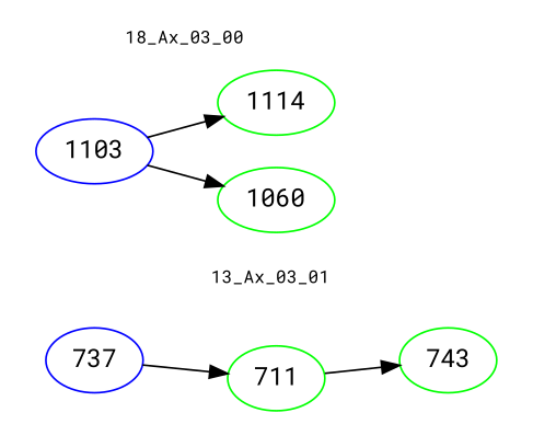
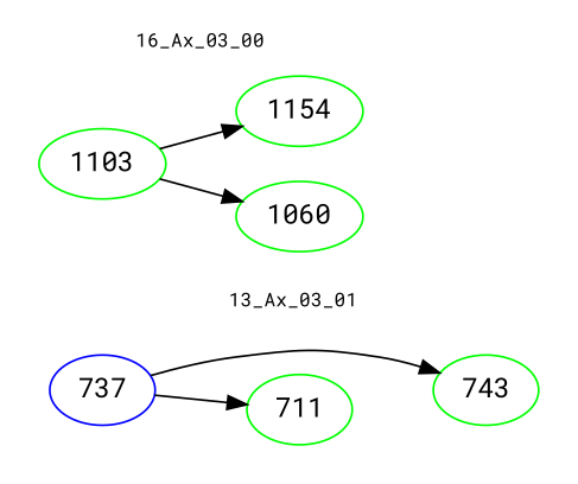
  digraph {
    fontname="Roboto Mono"
    rankdir=LR
    node [color=green fontname="Roboto Mono"]
    edge [color=black fontname="Roboto Mono"]
    n1 [color=blue label=737]
    n2 [label=711]
    n3 [label=743]
-   n4 [color=blue label=1103]
+   n4 [label=1103]
    n5 [label=1060]
-   n6 [label=1114]
+   n6 [label=1154]
    subgraph cluster_1 {
      color=white
      fontsize=10
      label="13_Ax_03_01"
      n1
      n2
      n3
    }
    subgraph cluster_2 {
      color=white
      fontsize=10
-     label="18_Ax_03_00"
+     label="16_Ax_03_00"
      n4
      n5
      n6
    }
    n1 -> n2
-   n2 -> n3
+   n1 -> n3
    n4 -> n5
    n4 -> n6
  }
